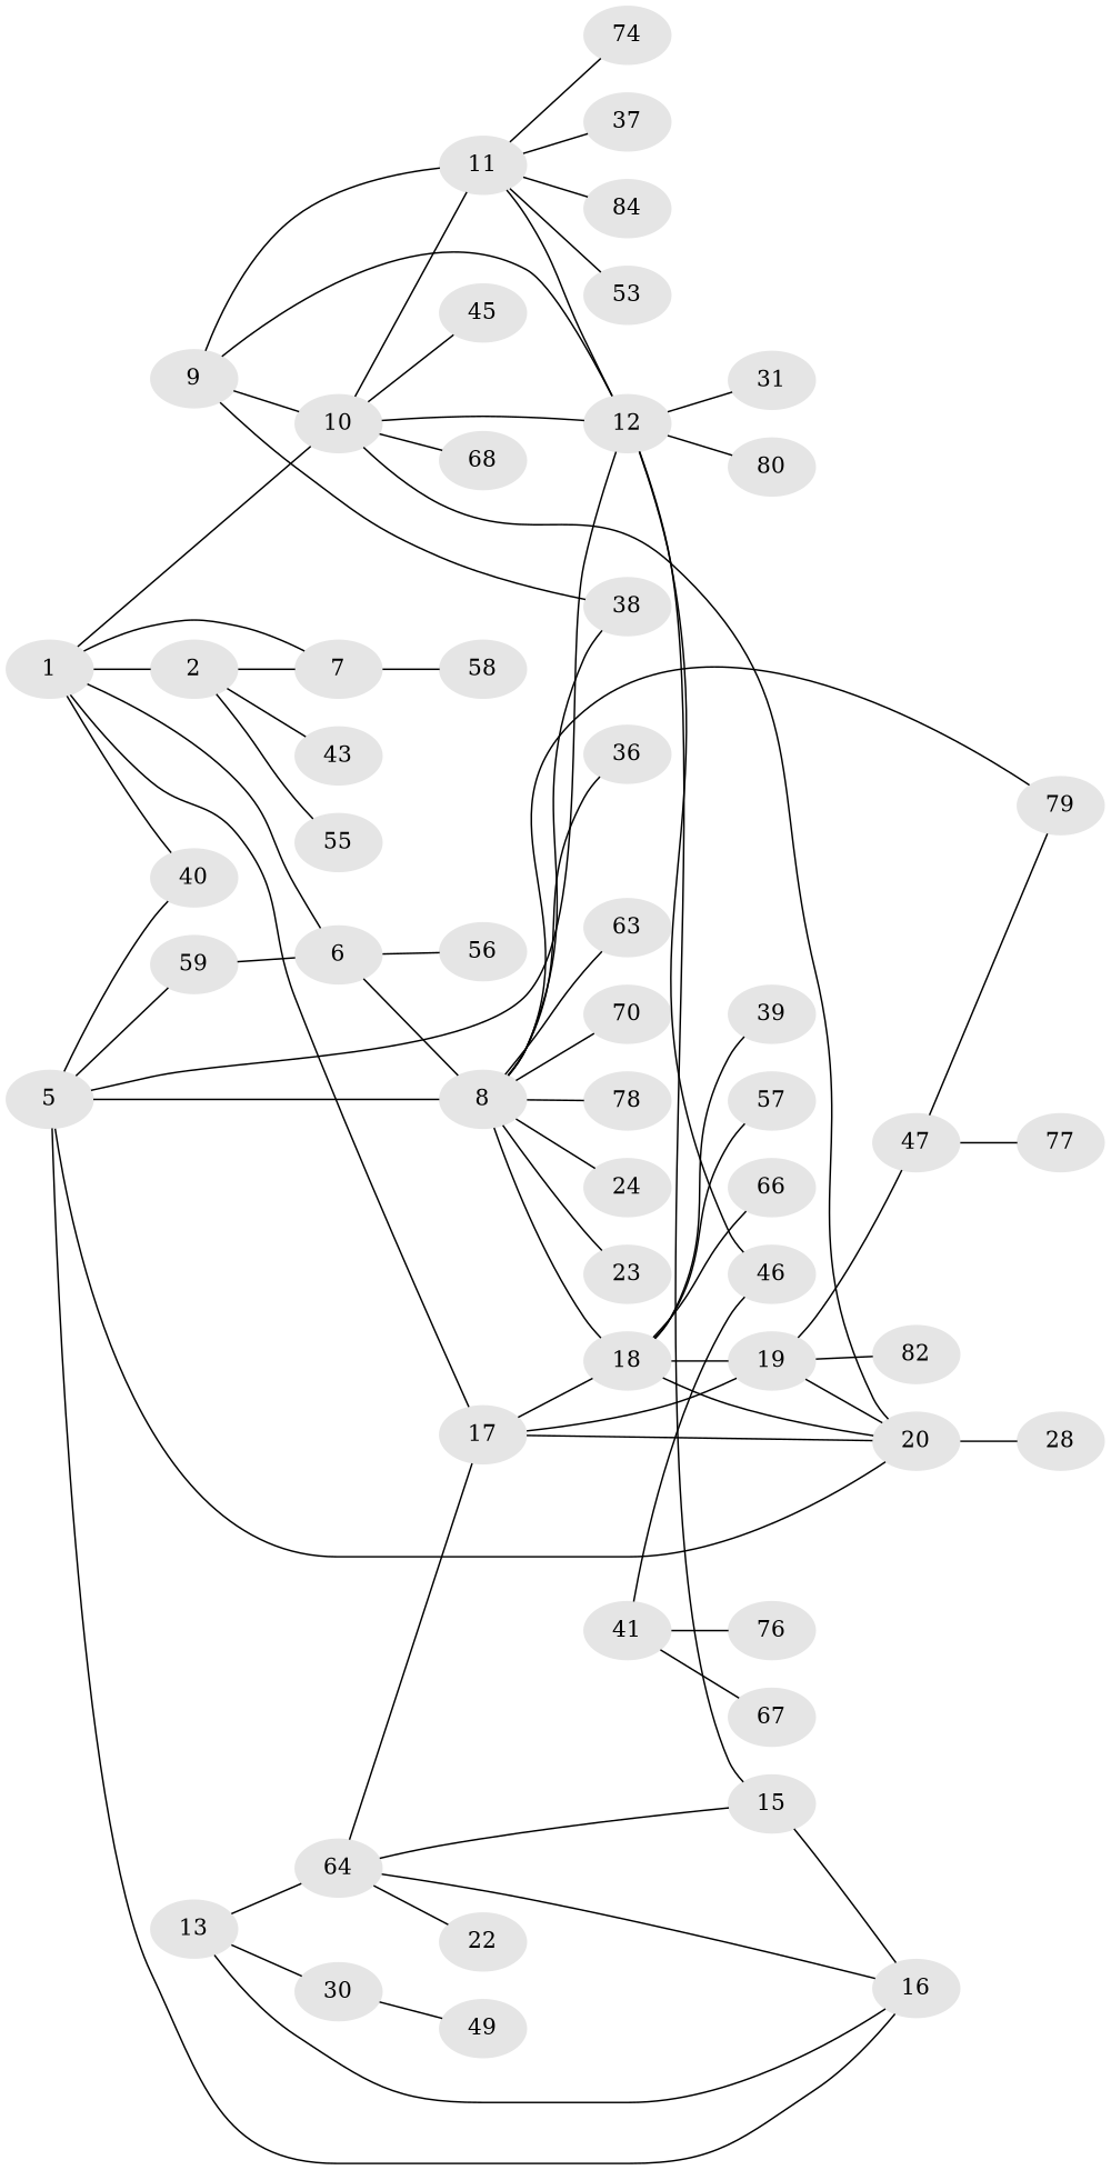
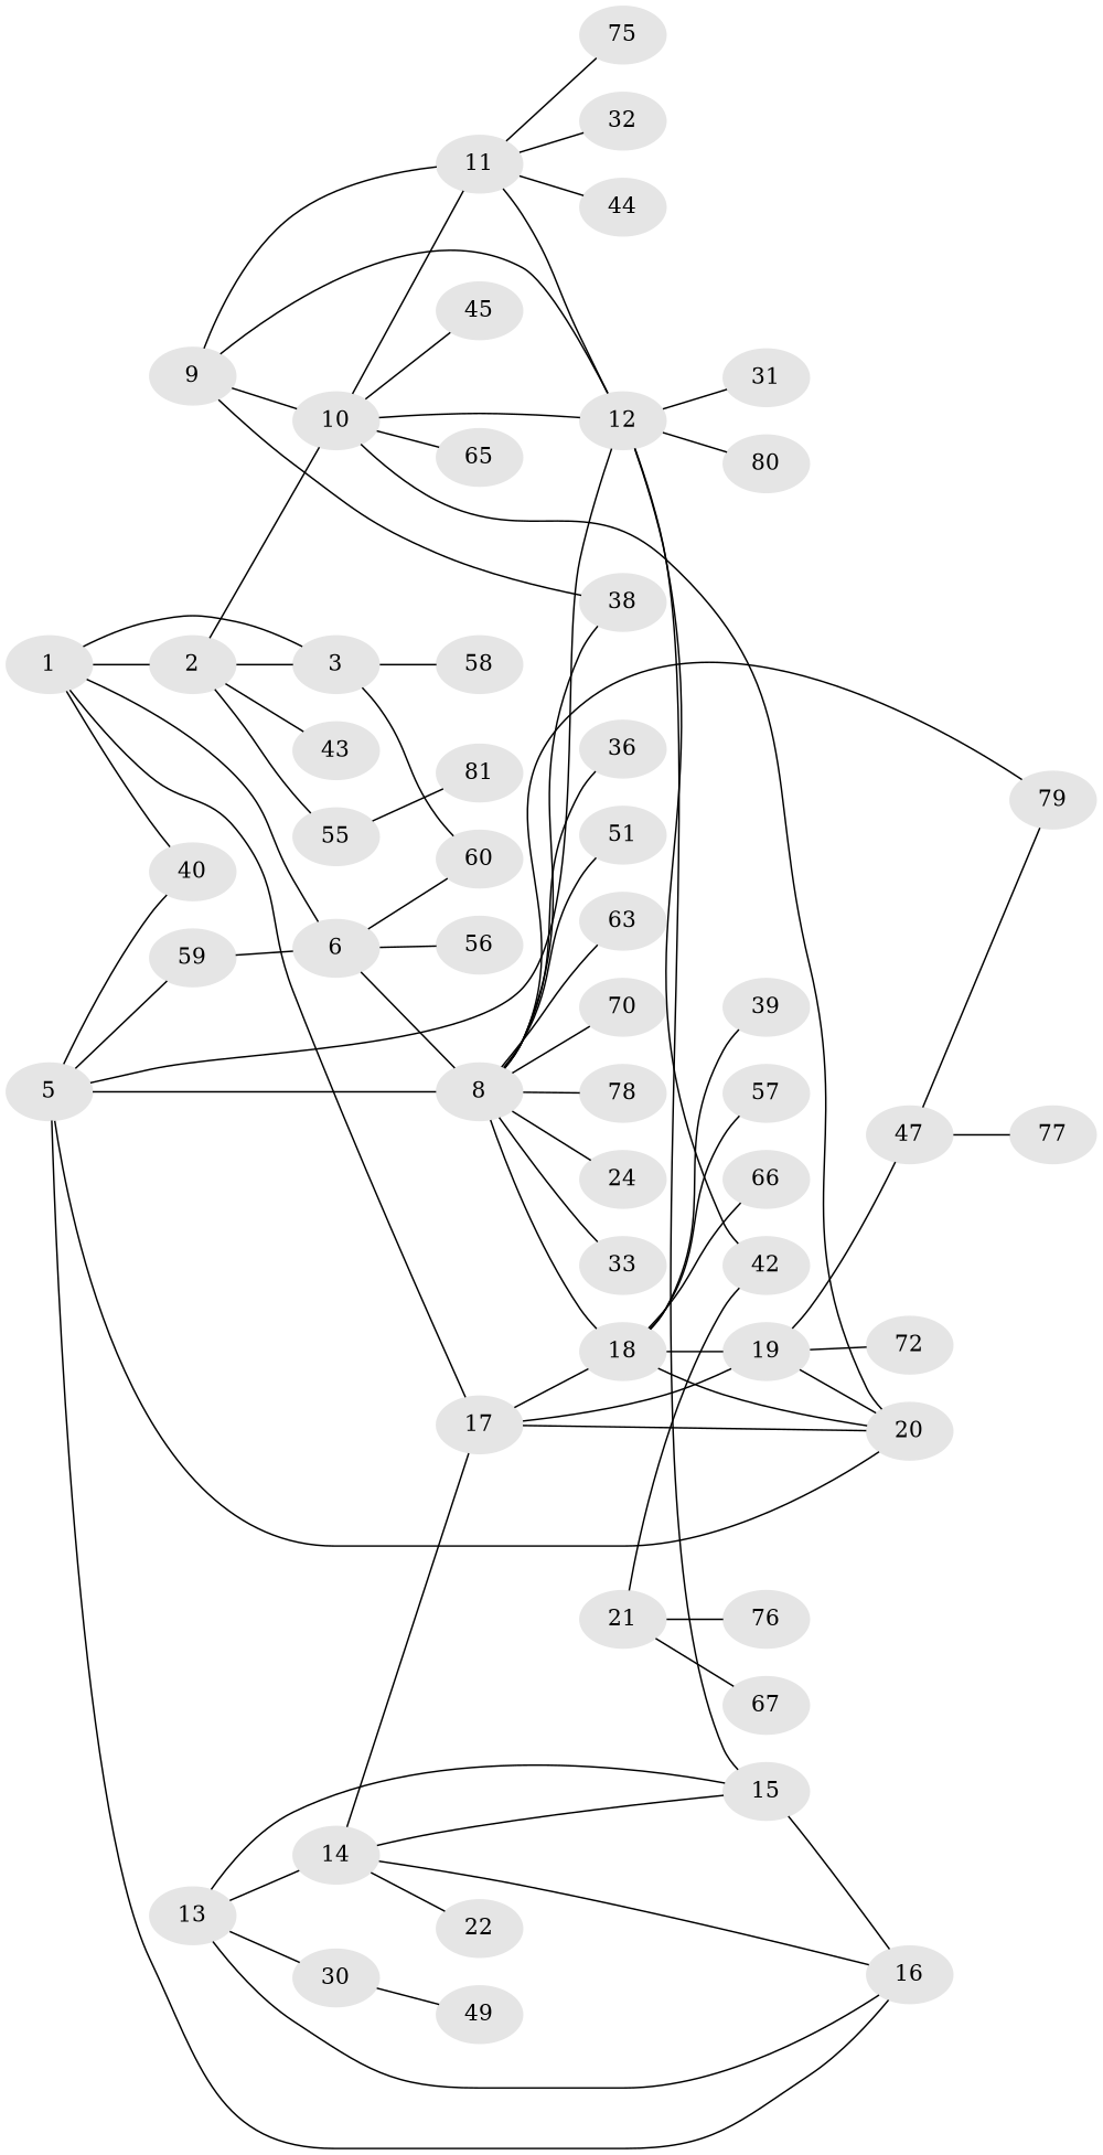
  graph {
    rankdir=LR
    node [color=gray90 style=filled]
    1 [super="+50"]
    2 [super="+4"]
-   3 [super="+64" label=7]
+   3 [super="+64"]
    6 [super="+61"]
    17 [super="+68"]
    40 [super="+42"]
    10 [super="+34"]
    43
    55
    58
+   60
    8 [super="+26"]
    56
    20 [super="+52"]
    18 [super="+23"]
    19 [super="+29"]
    12 [super="+32"]
    11 [super="+27"]
    45
-   65 [label=68]
+   65
    13 [super="+35"]
    16 [super="+48"]
    15 [super="+21"]
-   14 [super="+73" label=64]
+   14 [super="+73"]
    30 [super="+69"]
+   81
    5 [super="+7"]
    59
    24 [super="+74"]
-   33 [label=23]
+   33
    36
    38
+   51
    63
    70
    78
    79
    31
    80
-   46
-   28
+   46 [label=42]
    39
    57
    66
    9 [super="+25"]
-   37
-   44 [label=84]
-   53
-   75 [label=74]
-   41 [super="+62"]
+   37 [label=32]
+   44
+   75
+   41 [super="+62" label=21]
    67
    76
    22 [super="+71"]
    49
-   72 [label=82]
+   72
    47 [super="+54"]
    77
    1 -- 2 [weight=2]
    1 -- 3
    1 -- 6
    1 -- 17
    1 -- 40
    2 -- 3 [weight=2]
-   1 -- 10
+   2 -- 10
    2 -- 43
    2 -- 55
    3 -- 58
+   3 -- 60
+   6 -- 60
    6 -- 8
    6 -- 56
    17 -- 20
    17 -- 18
    17 -- 19
    10 -- 20
    10 -- 12
    10 -- 11
    10 -- 45
    10 -- 65
+   55 -- 81
    8 -- 18
    8 -- 24
    8 -- 33
    8 -- 36
    8 -- 38
+   8 -- 51
    8 -- 63
    8 -- 70
    8 -- 78
    8 -- 79
-   20 -- 28
    18 -- 20
    18 -- 19
    18 -- 39
    18 -- 57
    18 -- 66
    19 -- 20
    19 -- 72
    19 -- 47
    12 -- 15
    12 -- 31
    12 -- 80
    12 -- 46
    11 -- 12
    11 -- 37
    11 -- 44
-   11 -- 53
    11 -- 75
    13 -- 16
+   13 -- 15
    13 -- 14
    13 -- 30
    15 -- 16
    14 -- 17
    14 -- 16
    14 -- 15
    14 -- 22
    30 -- 49
    5 -- 40
    5 -- 8 [weight=2]
    5 -- 20
    5 -- 12
    5 -- 16
    5 -- 59
    59 -- 6 [weight=2]
    9 -- 10
    9 -- 12
    9 -- 11
    9 -- 38
    41 -- 46
    41 -- 67
    41 -- 76
    47 -- 79
    47 -- 77
  }
